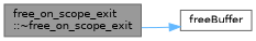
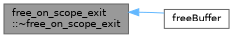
  digraph {
    rankdir=LR
    node [fontname=Helvetica fontsize=10 shape=box style=filled]
    n1 [color=gray40 fillcolor=grey60 fontcolor=black height=0.2 label="free_on_scope_exit\l::~free_on_scope_exit" width=0.4]
    n2 [color=grey40 fillcolor=white height=0.2 label=freeBuffer width=0.4]
-   n1 -> n2 [color=steelblue1 fontname=Helvetica fontsize=10 labelfontname=Helvetica labelfontsize=10 style=solid]
+   n2 -> n1 [color=steelblue1 fontname=Helvetica fontsize=10 labelfontname=Helvetica labelfontsize=10 style=solid]
  }
